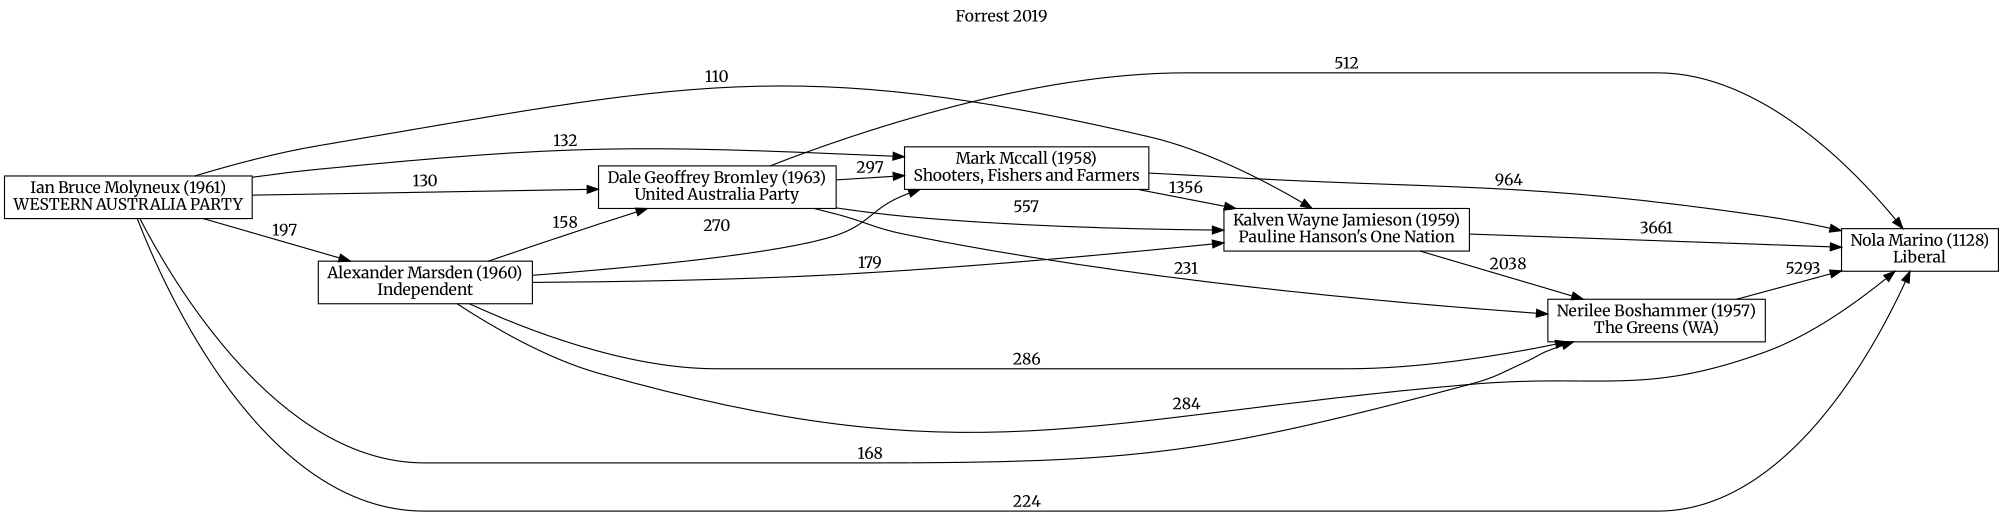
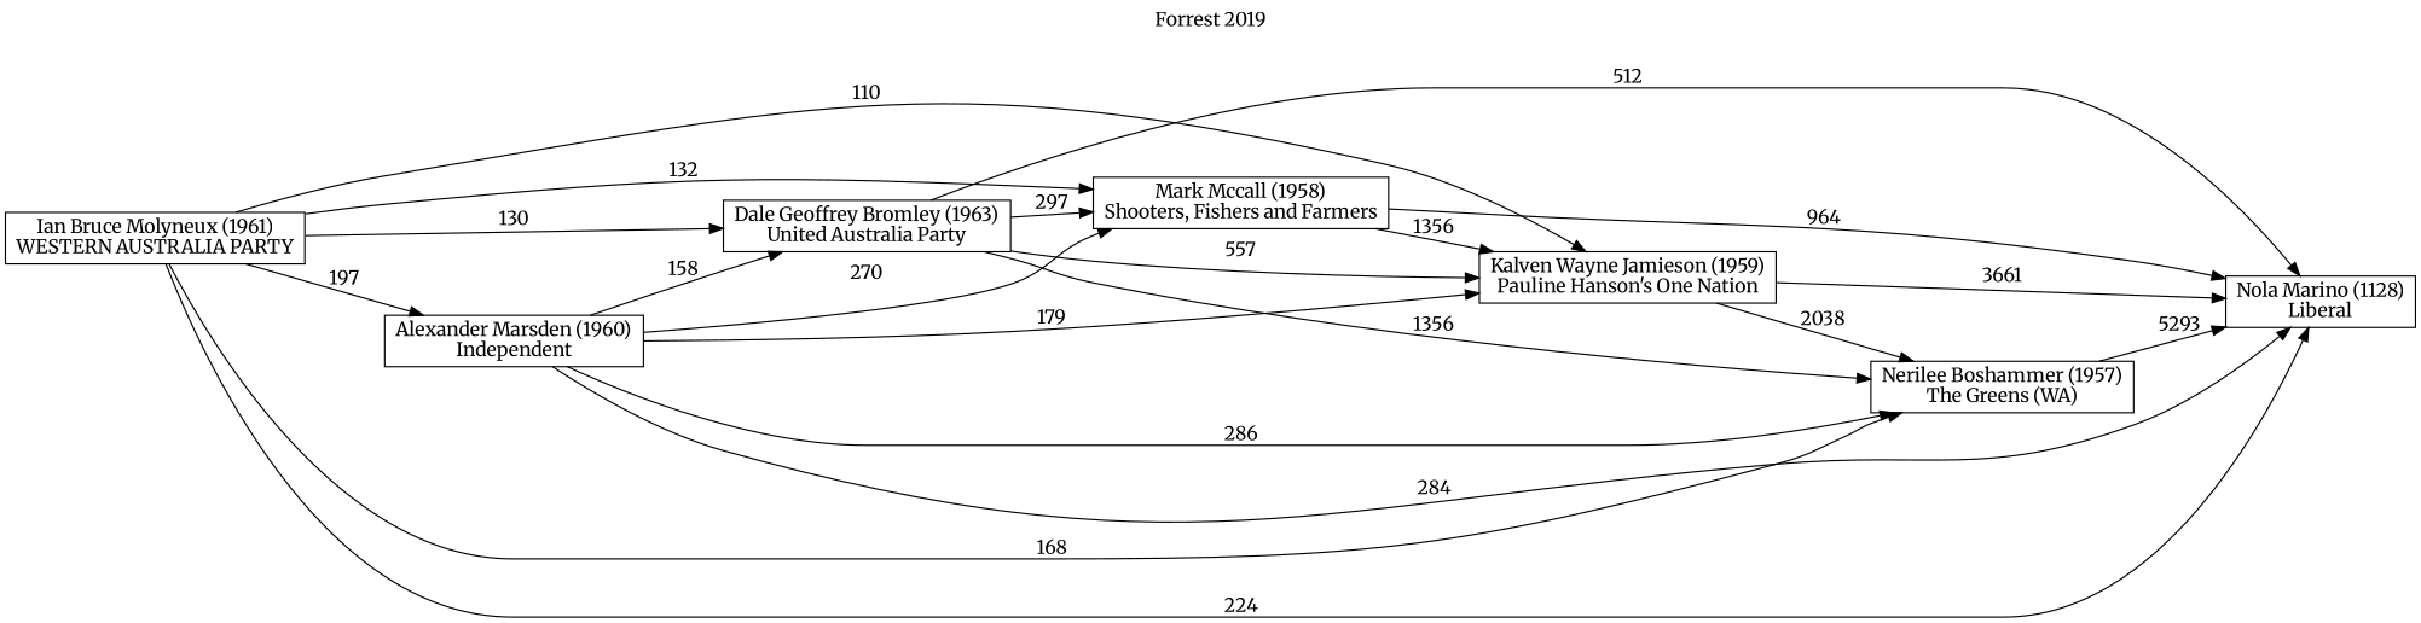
  digraph {
    fontname=Merriweather
    label="Forrest 2019"
    labelloc=t
    mclimit=2
    rankdir=LR
    node [fontname=Merriweather shape=box]
    edge [fontname=Merriweather]
    n1 [label="Nola Marino (1128)\nLiberal"]
    n2 [label="Nerilee Boshammer (1957)\nThe Greens (WA)"]
    n3 [label="Kalven Wayne Jamieson (1959)\nPauline Hanson's One Nation"]
    n4 [label="Mark Mccall (1958)\nShooters, Fishers and Farmers"]
    n5 [label="Dale Geoffrey Bromley (1963)\nUnited Australia Party"]
    n6 [label="Alexander Marsden (1960)\nIndependent"]
    n7 [label="Ian Bruce Molyneux (1961)\nWESTERN AUSTRALIA PARTY"]
    n2 -> n1 [label=5293]
    n3 -> n1 [label=3661]
    n3 -> n2 [label=2038]
    n4 -> n1 [label=964]
    n4 -> n3 [label=1356]
    n5 -> n1 [label=512]
-   n5 -> n2 [label=231]
+   n5 -> n2 [label=1356]
    n5 -> n3 [label=557]
    n5 -> n4 [label=297]
    n6 -> n1 [label=284]
    n6 -> n2 [label=286]
    n6 -> n3 [label=179]
    n6 -> n4 [label=270]
    n6 -> n5 [label=158]
    n7 -> n1 [label=224]
    n7 -> n2 [label=168]
    n7 -> n3 [label=110]
    n7 -> n4 [label=132]
    n7 -> n5 [label=130]
    n7 -> n6 [label=197]
  }
